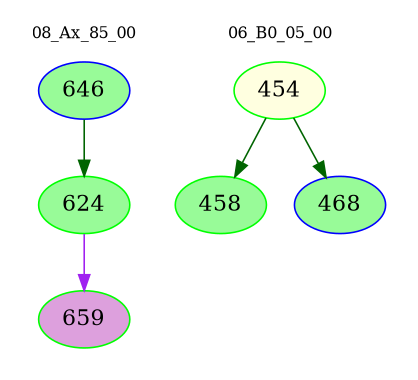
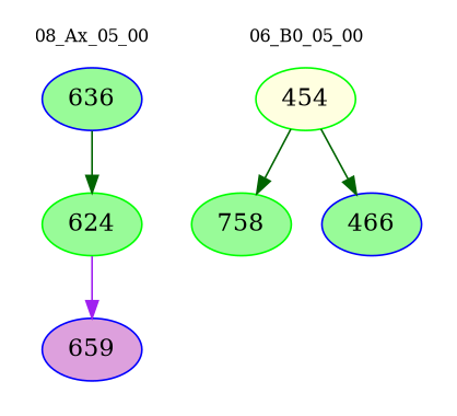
  digraph {
    node [color=green fillcolor=palegreen style=filled]
    edge [color=darkgreen]
    n1 [label=624]
-   n2 [color=blue label=646]
-   n3 [fillcolor=plum label=659]
+   n2 [color=blue label=636]
+   n3 [color=blue fillcolor=plum label=659]
    n4 [fillcolor=lightyellow label=454]
-   n5 [label=458]
-   n6 [color=blue label=468]
+   n5 [label=758]
+   n6 [color=blue label=466]
    subgraph cluster_1 {
      color=white
      fontsize=10
-     label="08_Ax_85_00"
+     label="08_Ax_05_00"
      n1
      n2
      n3
    }
    subgraph cluster_2 {
      color=white
      fontsize=10
      label="06_B0_05_00"
      n4
      n5
      n6
    }
    n1 -> n3 [color=purple]
    n2 -> n1
    n4 -> n5
    n4 -> n6
  }
